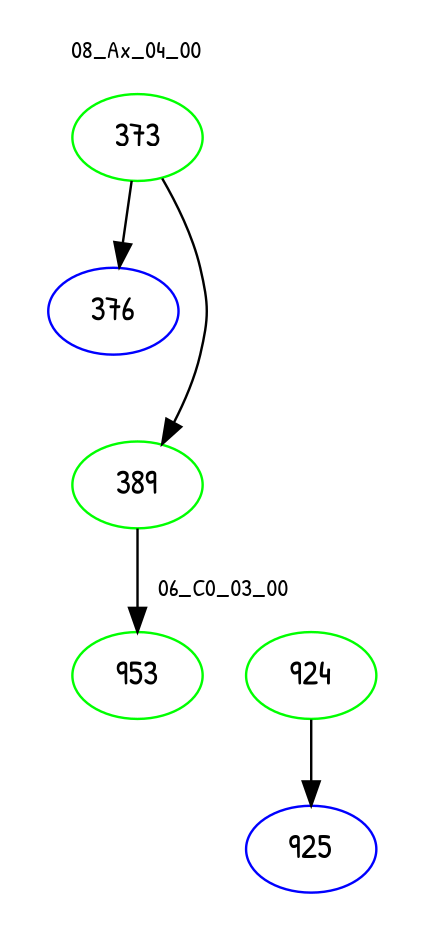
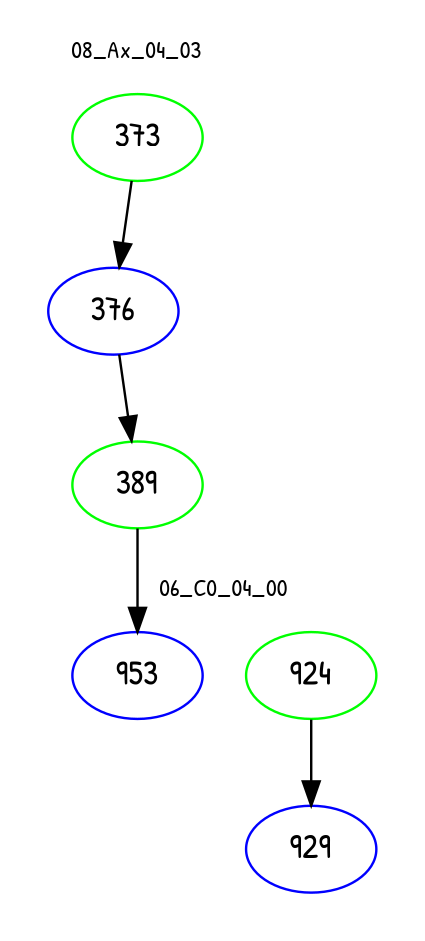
  digraph {
    fontname="Patrick Hand"
    node [color=green fontname="Patrick Hand"]
    edge [color=black fontname="Patrick Hand"]
    n1 [label=373]
    n2 [color=blue label=376]
    n3 [label=389]
    n4 [label=924]
-   n5 [color=blue label=925]
-   n6 [label=953]
+   n5 [color=blue label=929]
+   n6 [color=blue label=953]
    subgraph cluster_1 {
      color=white
      fontsize=10
-     label="08_Ax_04_00"
+     label="08_Ax_04_03"
      n1
      n2
      n3
    }
    subgraph cluster_2 {
      color=white
      fontsize=10
-     label="06_C0_03_00"
+     label="06_C0_04_00"
      n4
      n5
      n6
    }
    n1 -> n2
-   n1 -> n3
+   n2 -> n3
    n3 -> n6
    n4 -> n5
  }
